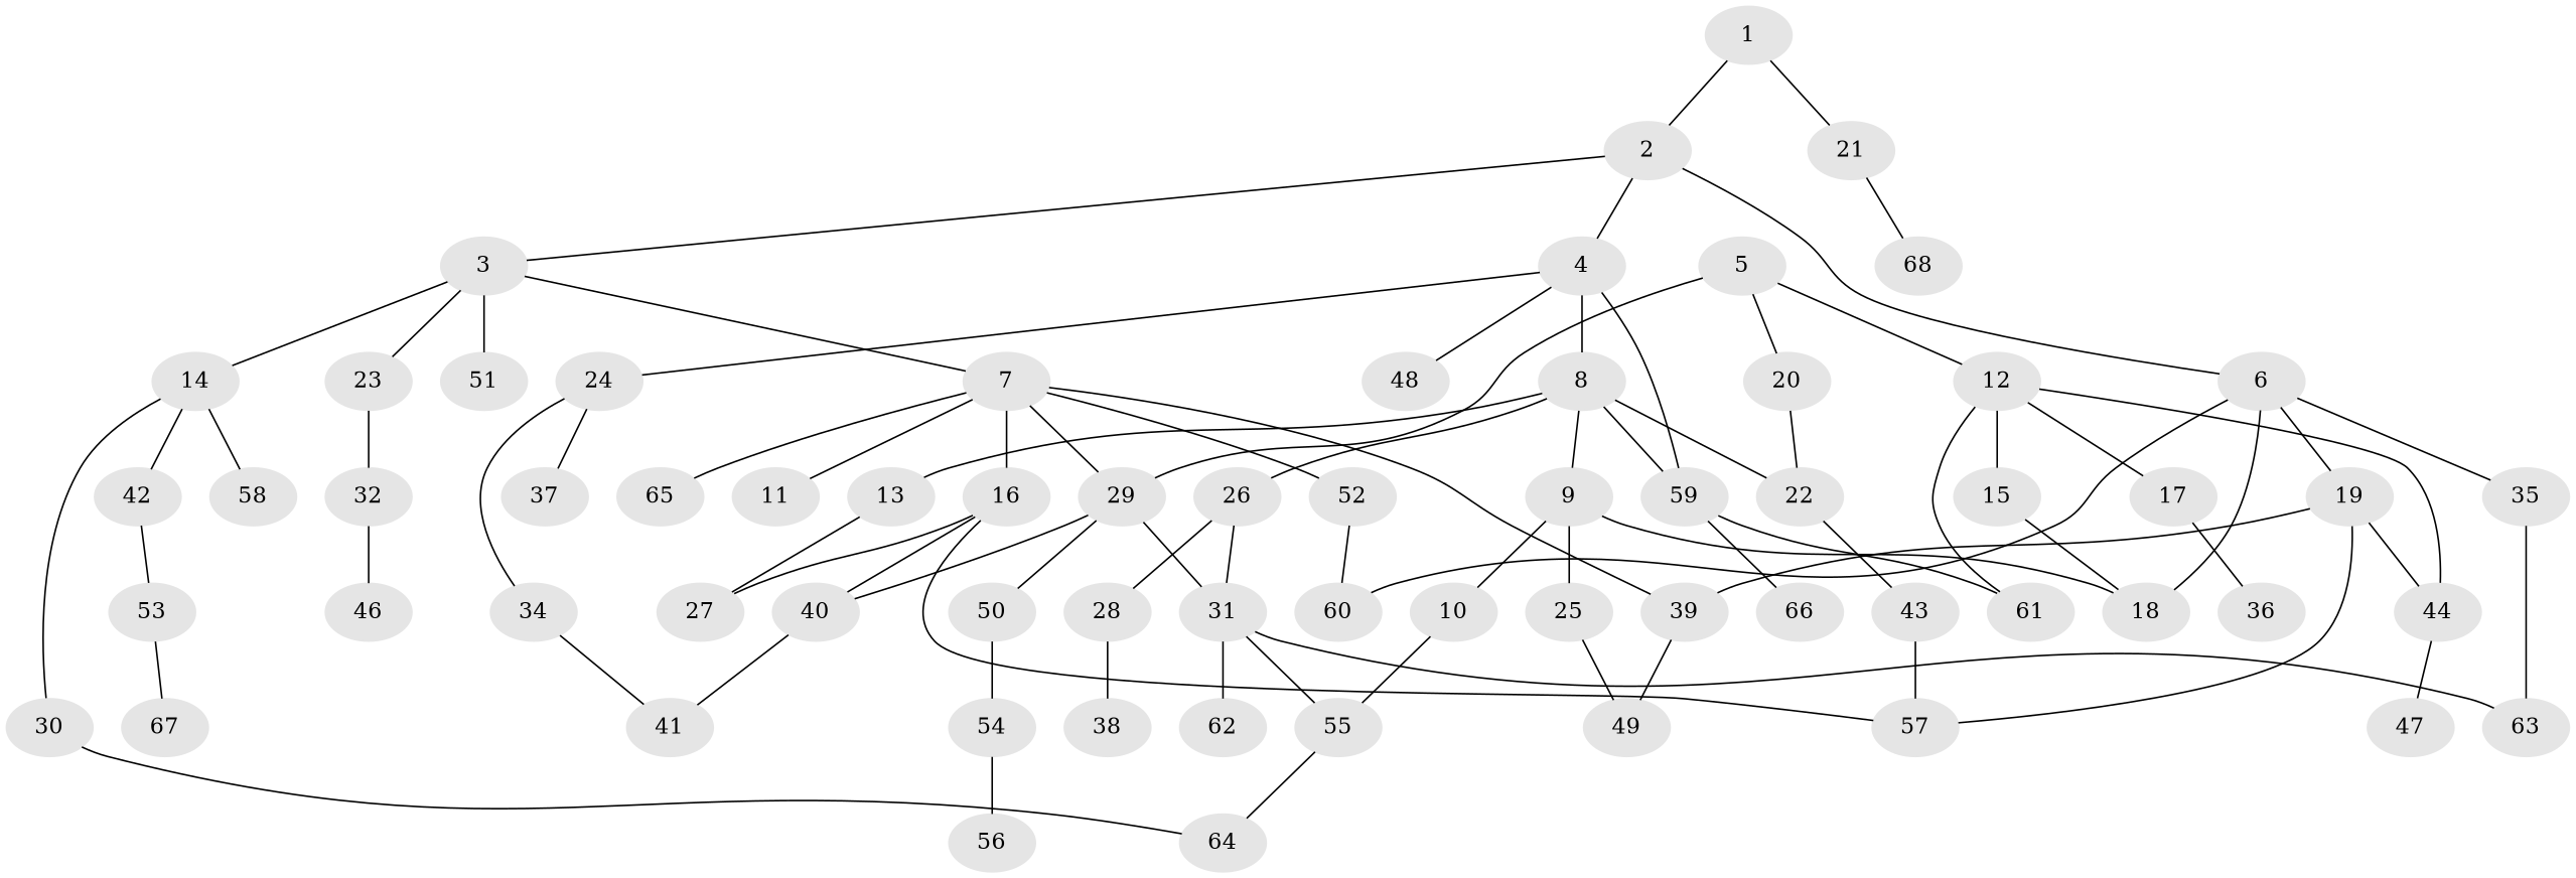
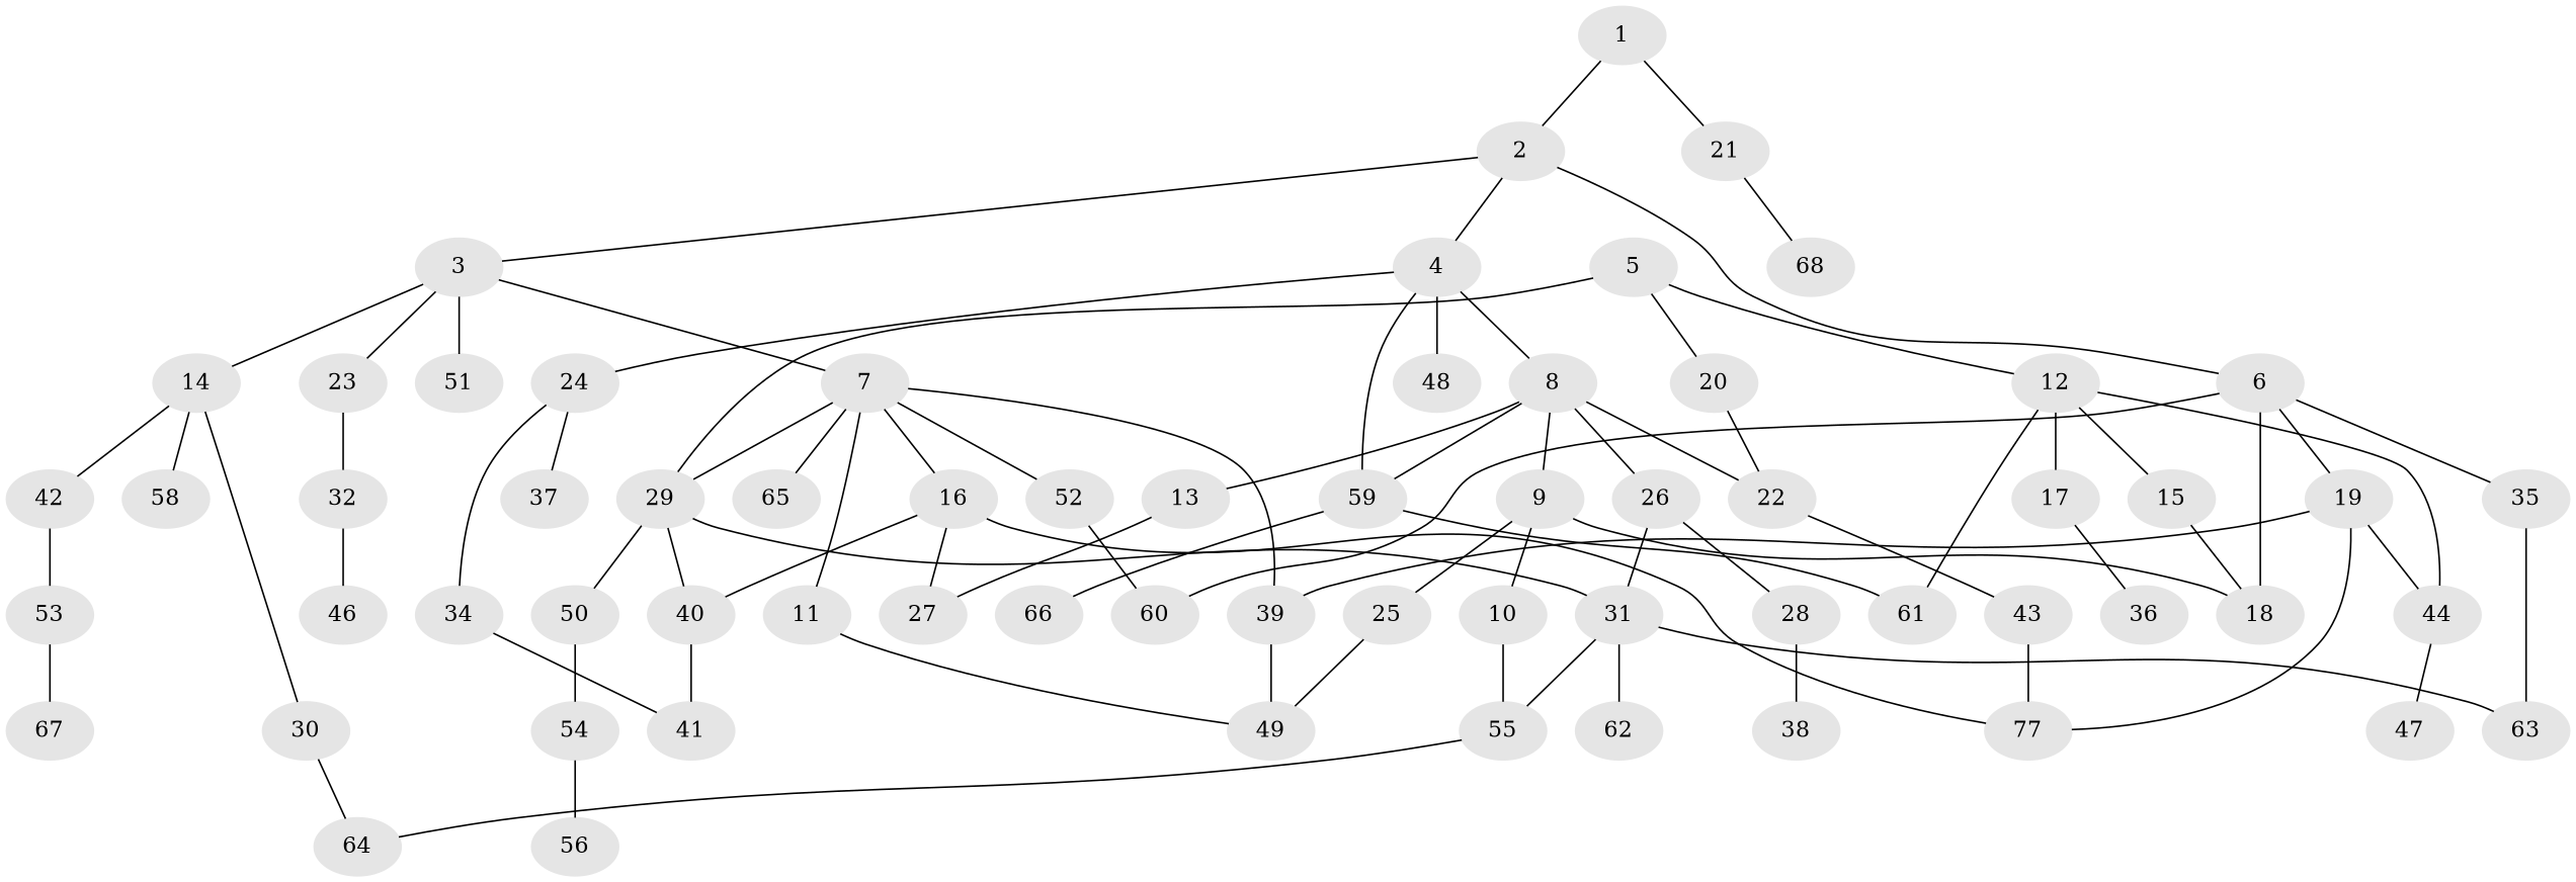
  graph {
    node [color=gray90 style=filled]
    1
    2
    21
    3
    4
    6
    68
    7
    14
    23
    51
    8
    24
    48
    59
    18
    19
    35
    60
    29
    11
    16
    39
    52
    65
    30
    42
    58
    32
    5
    12
    20
    9
    13
    22
    26
    34
    37
    15
    17
    44
    61
    40
    31
    50
-   57
+   57 [label=77]
    63
    49
    27
    10
    25
    43
    28
    66
    55
    64
    36
    47
    53
    41
    46
    38
    62
    54
    67
    56
    1 -- 2
    1 -- 21
    2 -- 3
    2 -- 4
    2 -- 6
    21 -- 68
    3 -- 7
    3 -- 14
    3 -- 23
    3 -- 51
    4 -- 8
    4 -- 24
    4 -- 48
    4 -- 59
    6 -- 18
    6 -- 19
    6 -- 35
    6 -- 60
    7 -- 29
    7 -- 11
    7 -- 16
    7 -- 39
    7 -- 52
    7 -- 65
    14 -- 30
    14 -- 42
    14 -- 58
    23 -- 32
    8 -- 59
    8 -- 9
    8 -- 13
    8 -- 22
    8 -- 26
    24 -- 34
    24 -- 37
    59 -- 61
    59 -- 66
    19 -- 39
    19 -- 44
    19 -- 57
    35 -- 63
    29 -- 40
    29 -- 31
    29 -- 50
+   11 -- 49
    16 -- 40
    16 -- 57
    16 -- 27
    39 -- 49
    52 -- 60
    30 -- 64
    42 -- 53
    32 -- 46
    5 -- 29
    5 -- 12
    5 -- 20
    12 -- 15
    12 -- 17
    12 -- 44
    12 -- 61
    20 -- 22
    9 -- 18
    9 -- 10
    9 -- 25
    13 -- 27
    22 -- 43
    26 -- 31
    26 -- 28
    34 -- 41
    15 -- 18
    17 -- 36
    44 -- 47
    40 -- 41
    31 -- 63
    31 -- 55
    31 -- 62
    50 -- 54
    10 -- 55
    25 -- 49
    43 -- 57
    28 -- 38
    55 -- 64
    53 -- 67
    54 -- 56
  }
